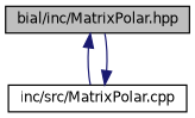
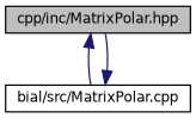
  digraph {
    node [color=black fontname=Helvetica fontsize=10 shape=record style=filled]
    edge [color=midnightblue dir=back fontname=Helvetica fontsize=10 labelfontname=Helvetica labelfontsize=10 style=solid]
-   n1 [fillcolor=grey75 fontcolor=black height=0.2 label="bial/inc/MatrixPolar.hpp" width=0.4]
-   n2 [fillcolor=white height=0.2 label="inc/src/MatrixPolar.cpp" width=0.4]
+   n1 [fillcolor=grey75 fontcolor=black height=0.2 label="cpp/inc/MatrixPolar.hpp" width=0.4]
+   n2 [fillcolor=white height=0.2 label="bial/src/MatrixPolar.cpp" width=0.4]
    n1 -> n2
    n2 -> n1
  }
